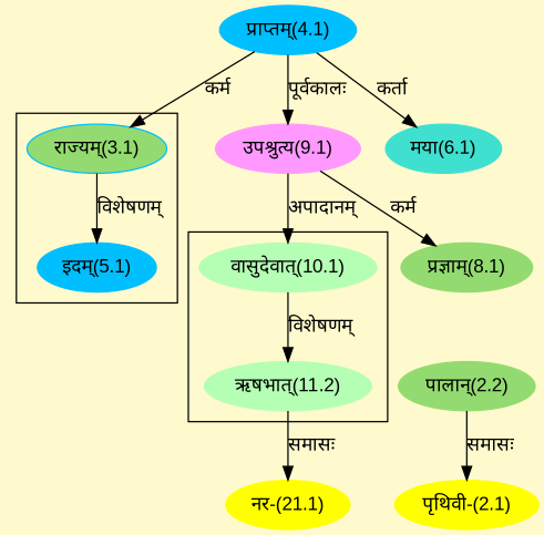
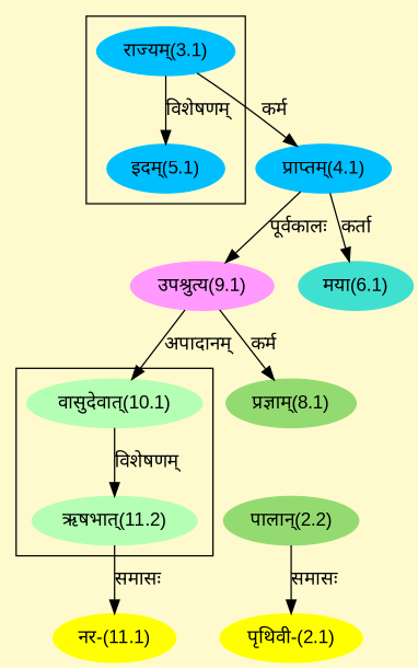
  digraph {
    bgcolor=lemonchiffon1
    compound=true
    fontname="Liberation Sans"
    rankdir=BT
    node [color="#00BFFF" fontname="Liberation Sans" style=filled]
    edge [dir=back fontname="Liberation Sans"]
    n1 [label="इदम्(5.1)"]
-   n2 [label="राज्यम्(3.1)" fillcolor="#93DB70"]
+   n2 [label="राज्यम्(3.1)"]
    n3 [color="#B4FFB4" label="ऋषभात्(11.2)"]
    n4 [color="#B4FFB4" label="वासुदेवात्(10.1)"]
    n5 [label="प्राप्तम्(4.1)"]
    n6 [color="#FF99FF" label="उपश्रुत्य(9.1)"]
    n7 [color="#FFFF00" label="पृथिवी-(2.1)"]
    n8 [color="#93DB70" label="पालान्(2.2)"]
    n9 [color="#40E0D0" label="मया(6.1)"]
    n10 [color="#93DB70" label="प्रज्ञाम्(8.1)"]
-   n11 [color="#FFFF00" label="नर-(21.1)"]
+   n11 [color="#FFFF00" label="नर-(11.1)"]
    subgraph cluster_1 {
      n1
      n2
    }
    subgraph cluster_2 {
      n3
      n4
    }
    n1 -> n2 [label="विशेषणम्"]
-   n2 -> n5 [label="कर्म"]
+   n5 -> n2 [label="कर्म"]
    n3 -> n4 [label="विशेषणम्"]
    n4 -> n6 [label="अपादानम्"]
    n6 -> n5 [label="पूर्वकालः"]
    n7 -> n8 [label="समासः"]
    n9 -> n5 [label="कर्ता"]
    n10 -> n6 [label="कर्म"]
    n11 -> n3 [label="समासः"]
  }
